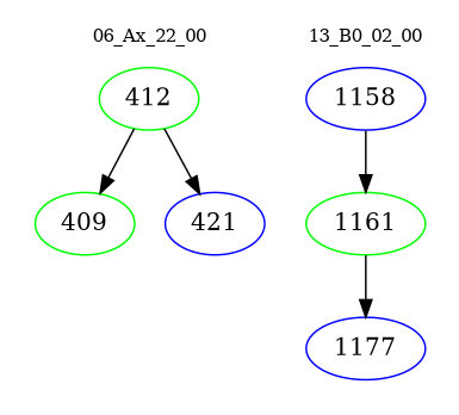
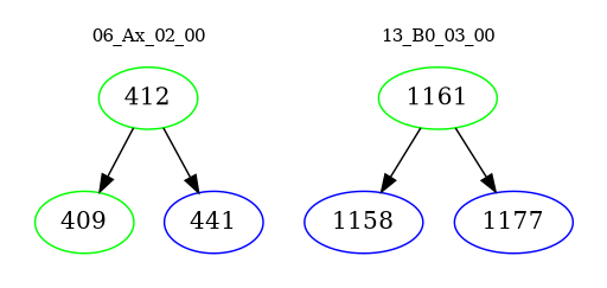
  digraph {
    node [color=green]
    edge [color=black]
    n1 [label=412]
    n2 [label=409]
-   n3 [color=blue label=421]
+   n3 [color=blue label=441]
    n4 [label=1161]
    n5 [color=blue label=1158]
    n6 [color=blue label=1177]
    subgraph cluster_1 {
      color=white
      fontsize=10
-     label="06_Ax_22_00"
+     label="06_Ax_02_00"
      n1
      n2
      n3
    }
    subgraph cluster_2 {
      color=white
      fontsize=10
-     label="13_B0_02_00"
+     label="13_B0_03_00"
      n4
      n5
      n6
    }
    n1 -> n2
    n1 -> n3
-   n5 -> n4
+   n4 -> n5
    n4 -> n6
  }
